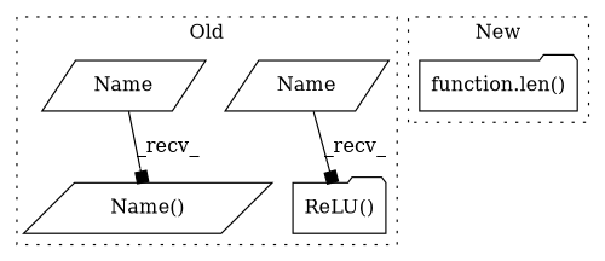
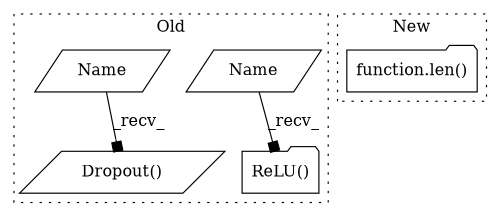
  digraph {
    node [a=75 l=2 s=1584 shape=parallelogram]
    edge [arrowhead=box]
    n1 [l=9 label="ReLU()" shape=folder]
-   n2 [l="11,1" label="Name()" s="1607,1625"]
+   n2 [l="11,1" label="Dropout()" s="1607,1625"]
    n3 [a=87 label=Name]
    n4 [a=87 label=Name s=1607]
    n5 [l="4,1" label="function.len()" s="1519,1533" shape=folder]
    subgraph cluster_1 {
      label=Old
      style=dotted
      n1
      n2
      n3
      n4
    }
    subgraph cluster_2 {
      label=New
      style=dotted
      n5
    }
    n3 -> n1 [label=_recv_]
    n4 -> n2 [label=_recv_]
  }
